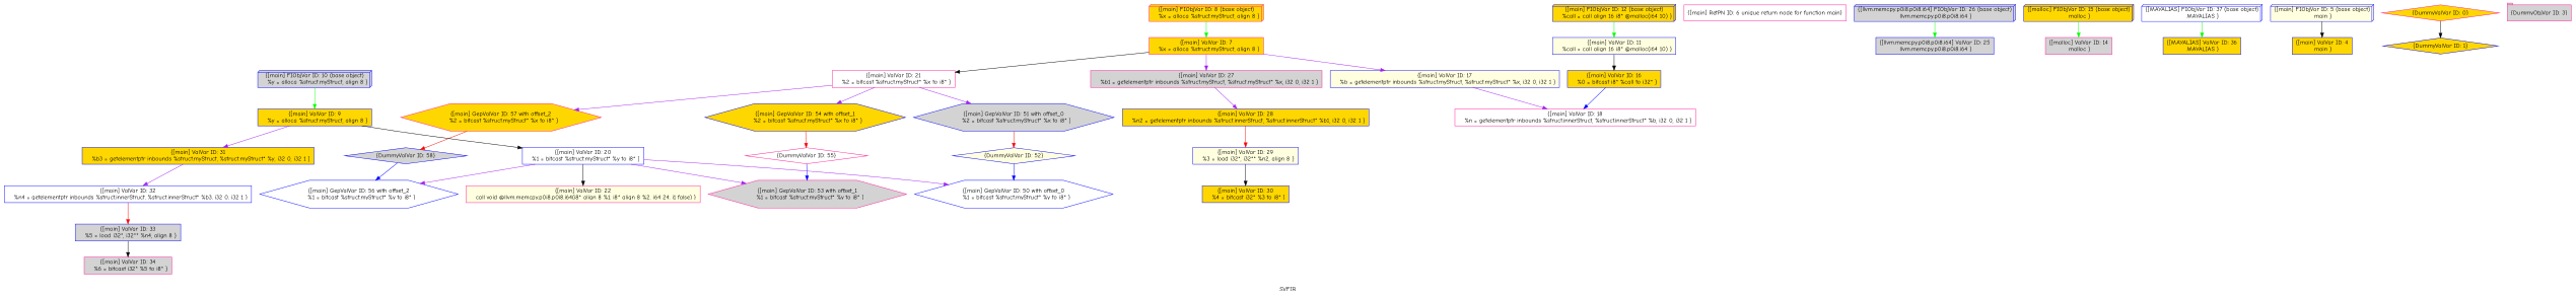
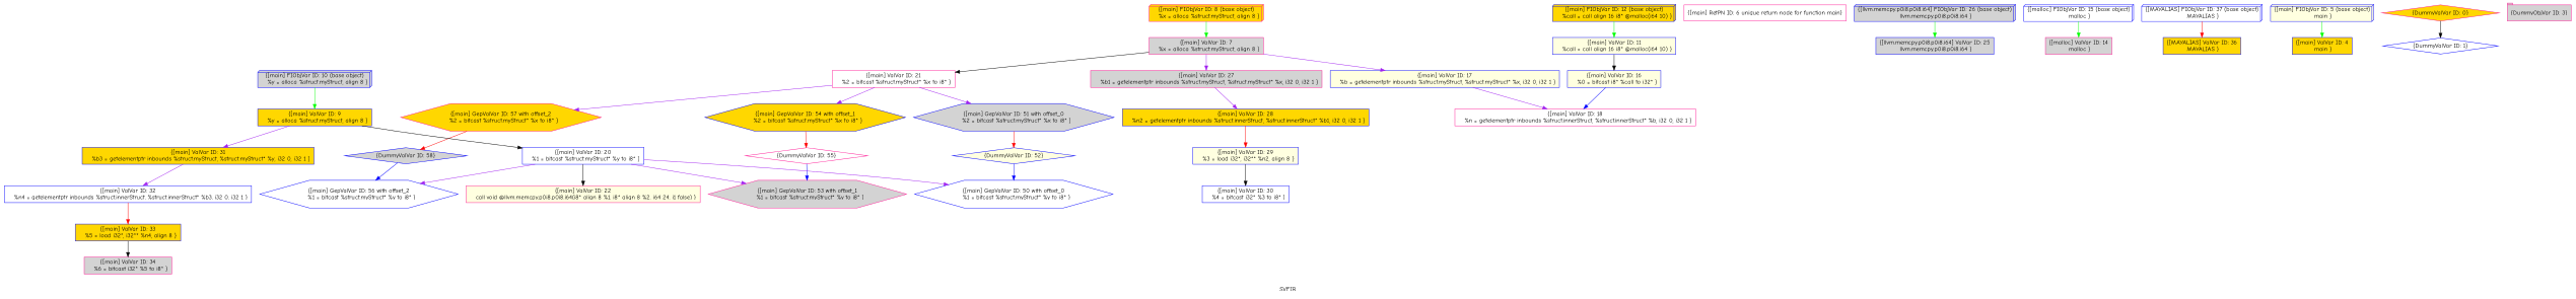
  digraph {
    fontname="Comic Neue"
    label=SVFIR
    node [color=blue fillcolor=white fontname="Comic Neue" shape=box style=filled]
    edge [color=purple fontname="Comic Neue"]
    n1 [fillcolor=lightgrey label="{DummyValVar ID: 58}" shape=diamond]
    n2 [label="{[main] GepValVar ID: 56 with offset_2\n   %1 = bitcast %struct.myStruct* %y to i8* }" shape=hexagon]
    n3 [color=deeppink fillcolor=gold label="{[main] GepValVar ID: 57 with offset_2\n   %2 = bitcast %struct.myStruct* %x to i8* }" shape=hexagon]
    n4 [color=deeppink label="{DummyValVar ID: 55}" shape=diamond]
    n5 [color=deeppink fillcolor=lightgrey label="{[main] GepValVar ID: 53 with offset_1\n   %1 = bitcast %struct.myStruct* %y to i8* }" shape=hexagon]
    n6 [fillcolor=gold label="{[main] GepValVar ID: 54 with offset_1\n   %2 = bitcast %struct.myStruct* %x to i8* }" shape=hexagon]
    n7 [fillcolor=lightyellow label="{DummyValVar ID: 52}" shape=diamond]
    n8 [label="{[main] GepValVar ID: 50 with offset_0\n   %1 = bitcast %struct.myStruct* %y to i8* }" shape=hexagon]
    n9 [fillcolor=lightgrey label="{[main] GepValVar ID: 51 with offset_0\n   %2 = bitcast %struct.myStruct* %x to i8* }" shape=hexagon]
    n10 [color=deeppink label="{[main] RetPN ID: 6 unique return node for function main}"]
    n11 [fillcolor=lightgrey label="{[llvm.memcpy.p0i8.p0i8.i64] FIObjVar ID: 26 (base object)\n llvm.memcpy.p0i8.p0i8.i64 }" shape=box3d]
    n12 [fillcolor=lightgrey label="{[llvm.memcpy.p0i8.p0i8.i64] ValVar ID: 25\n llvm.memcpy.p0i8.p0i8.i64 }"]
-   n13 [fillcolor=gold label="{[malloc] FIObjVar ID: 15 (base object)\n malloc }" shape=box3d]
+   n13 [label="{[malloc] FIObjVar ID: 15 (base object)\n malloc }" shape=box3d]
    n14 [color=deeppink fillcolor=lightgrey label="{[malloc] ValVar ID: 14\n malloc }"]
    n15 [label="{[MAYALIAS] FIObjVar ID: 37 (base object)\n MAYALIAS }" shape=box3d]
    n16 [fillcolor=gold label="{[MAYALIAS] ValVar ID: 36\n MAYALIAS }"]
    n17 [fillcolor=gold label="{[main] FIObjVar ID: 12 (base object)\n   %call = call align 16 i8* @malloc(i64 10) }" shape=box3d]
    n18 [fillcolor=lightyellow label="{[main] ValVar ID: 11\n   %call = call align 16 i8* @malloc(i64 10) }"]
-   n19 [fillcolor=gold label="{[main] ValVar ID: 16\n   %0 = bitcast i8* %call to i32* }"]
+   n19 [fillcolor=lightyellow label="{[main] ValVar ID: 16\n   %0 = bitcast i8* %call to i32* }"]
    n20 [color=deeppink label="{[main] ValVar ID: 18\n   %n = getelementptr inbounds %struct.innerStruct, %struct.innerStruct* %b, i32 0, i32 1 }"]
    n21 [fillcolor=lightgrey label="{[main] FIObjVar ID: 10 (base object)\n   %y = alloca %struct.myStruct, align 8 }" shape=box3d]
    n22 [fillcolor=gold label="{[main] ValVar ID: 9\n   %y = alloca %struct.myStruct, align 8 }"]
    n23 [fillcolor=gold label="{[main] ValVar ID: 31\n   %b3 = getelementptr inbounds %struct.myStruct, %struct.myStruct* %y, i32 0, i32 1 }"]
    n24 [label="{[main] ValVar ID: 20\n   %1 = bitcast %struct.myStruct* %y to i8* }"]
    n25 [label="{[main] ValVar ID: 32\n   %n4 = getelementptr inbounds %struct.innerStruct, %struct.innerStruct* %b3, i32 0, i32 1 }"]
    n26 [color=deeppink fillcolor=lightyellow label="{[main] ValVar ID: 22\n   call void @llvm.memcpy.p0i8.p0i8.i64(i8* align 8 %1, i8* align 8 %2, i64 24, i1 false) }"]
    n27 [color=deeppink fillcolor=gold label="{[main] FIObjVar ID: 8 (base object)\n   %x = alloca %struct.myStruct, align 8 }" shape=box3d]
-   n28 [color=deeppink fillcolor=gold label="{[main] ValVar ID: 7\n   %x = alloca %struct.myStruct, align 8 }"]
+   n28 [color=deeppink fillcolor=lightgrey label="{[main] ValVar ID: 7\n   %x = alloca %struct.myStruct, align 8 }"]
    n29 [color=deeppink label="{[main] ValVar ID: 21\n   %2 = bitcast %struct.myStruct* %x to i8* }"]
    n30 [fillcolor=lightyellow label="{[main] ValVar ID: 17\n   %b = getelementptr inbounds %struct.myStruct, %struct.myStruct* %x, i32 0, i32 1 }"]
    n31 [color=deeppink fillcolor=lightgrey label="{[main] ValVar ID: 27\n   %b1 = getelementptr inbounds %struct.myStruct, %struct.myStruct* %x, i32 0, i32 1 }"]
    n32 [fillcolor=gold label="{[main] ValVar ID: 28\n   %n2 = getelementptr inbounds %struct.innerStruct, %struct.innerStruct* %b1, i32 0, i32 1 }"]
    n33 [fillcolor=lightyellow label="{[main] FIObjVar ID: 5 (base object)\n main }" shape=box3d]
    n34 [fillcolor=gold label="{[main] ValVar ID: 4\n main }"]
    n35 [color=deeppink fillcolor=lightgrey label="{[main] ValVar ID: 34\n   %6 = bitcast i32* %5 to i8* }"]
-   n36 [fillcolor=lightgrey label="{[main] ValVar ID: 33\n   %5 = load i32*, i32** %n4, align 8 }"]
-   n37 [fillcolor=gold label="{[main] ValVar ID: 30\n   %4 = bitcast i32* %3 to i8* }"]
+   n36 [fillcolor=gold label="{[main] ValVar ID: 33\n   %5 = load i32*, i32** %n4, align 8 }"]
+   n37 [label="{[main] ValVar ID: 30\n   %4 = bitcast i32* %3 to i8* }"]
    n38 [fillcolor=lightyellow label="{[main] ValVar ID: 29\n   %3 = load i32*, i32** %n2, align 8 }"]
    n39 [color=deeppink fillcolor=gold label="{DummyValVar ID: 0}" shape=diamond]
-   n40 [fillcolor=gold label="{DummyValVar ID: 1}" shape=diamond]
+   n40 [label="{DummyValVar ID: 1}" shape=diamond]
    n41 [color=deeppink fillcolor=lightgrey label="{DummyObjVar ID: 3}" shape=tab]
    n1 -> n2 [color=blue]
    n3 -> n1 [color=red]
    n4 -> n5 [color=blue]
    n6 -> n4 [color=red]
    n7 -> n8 [color=blue]
    n9 -> n7 [color=red]
    n11 -> n12 [color=green]
    n13 -> n14 [color=green]
-   n15 -> n16 [color=green]
+   n15 -> n16 [color=red]
    n17 -> n18 [color=green]
    n18 -> n19 [color=black]
    n19 -> n20 [color=blue]
    n21 -> n22 [color=green]
    n22 -> n23
    n22 -> n24 [color=black]
    n23 -> n25
    n24 -> n2
    n24 -> n5
    n24 -> n8
    n24 -> n26 [color=black]
    n25 -> n36 [color=red]
    n27 -> n28 [color=green]
    n28 -> n29 [color=black]
    n28 -> n30
    n28 -> n31
    n29 -> n3
    n29 -> n6
    n29 -> n9
    n30 -> n20
    n31 -> n32
    n32 -> n38 [color=red]
-   n33 -> n34 [color=black]
+   n33 -> n34 [color=green]
    n36 -> n35 [color=black]
    n38 -> n37 [color=black]
    n39 -> n40 [color=black]
  }
